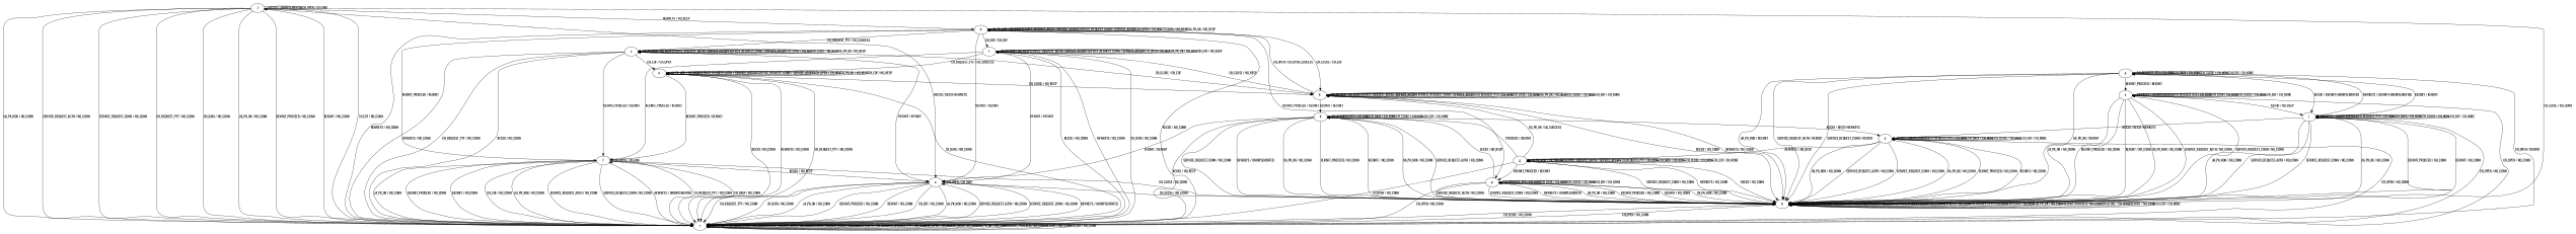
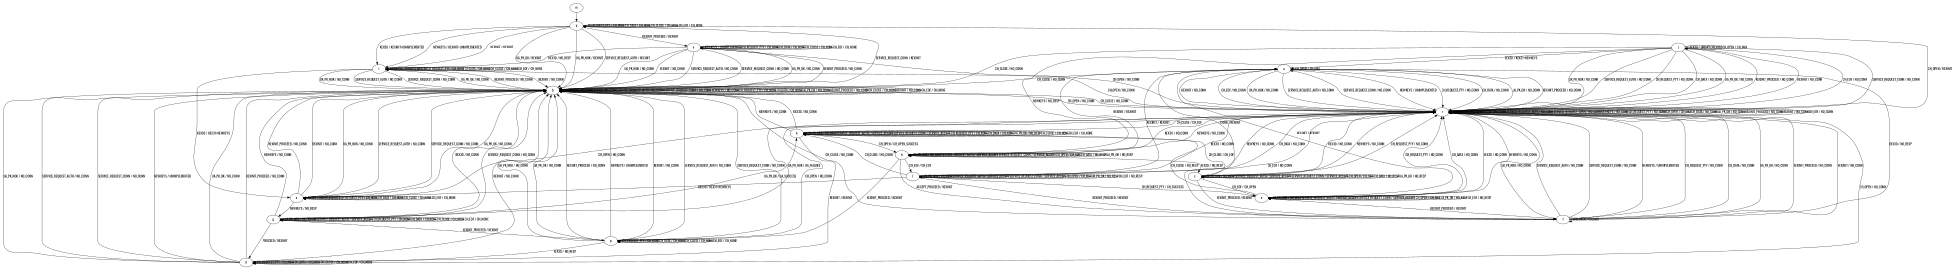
  digraph {
    "Incoming time"=0.046472787857055664
    "Outgoing time"=0.14039349555969238
    Output="{'States': 18, 'Transitions': 222, 'Filename': '../results/ssh/DropBear-DropBear-yices-2.dot'}"
    Reference="{'States': 18, 'Transitions': 222, 'Filename': '../subjects/ssh/DropBear.dot'}"
    Solver=yices
    Updated="{'States': 18, 'Transitions': 222, 'Filename': '../subjects/ssh/DropBear.dot'}"
    "f-measure"=1.0
    fontname=Oswald
    precision=1.0
    recall=1.0
    node [fontname=Oswald]
    edge [fontname=Oswald]
    a
    b
    r
    j
    h
    c
    f
    k
    p
    l
    n
    d
    o
    g
    e
    i
+   m
    q
    a -> a [label="CH_OPEN / CH_MAX"]
    a -> b [label="CH_CLOSE / NO_CONN"]
    a -> r [label="UA_PK_NOK / NO_CONN"]
    a -> r [label="SERVICE_REQUEST_AUTH / NO_CONN"]
    a -> r [label="SERVICE_REQUEST_CONN / NO_CONN"]
    a -> r [label="NEWKEYS / UNIMPLEMENTED"]
    a -> r [label="CH_REQUEST_PTY / NO_CONN"]
    a -> r [label="CH_DATA / NO_CONN"]
    a -> r [label="UA_PK_OK / NO_CONN"]
    a -> r [label="KEXINIT_PROCEED / NO_CONN"]
    a -> r [label="KEXINIT / NO_CONN"]
    a -> r [label="CH_EOF / NO_CONN"]
    b -> b [label="UA_PK_NOK / NO_CONN"]
    b -> b [label="KEX30 / NO_CONN"]
    b -> b [label="SERVICE_REQUEST_AUTH / NO_CONN"]
    b -> b [label="SERVICE_REQUEST_CONN / NO_CONN"]
    b -> b [label="NEWKEYS / NO_CONN"]
    b -> b [label="CH_REQUEST_PTY / CH_NONE"]
    b -> b [label="CH_DATA / CH_NONE"]
    b -> b [label="UA_PK_OK / NO_CONN"]
    b -> b [label="KEXINIT_PROCEED / NO_CONN"]
    b -> b [label="CH_CLOSE / CH_NONE"]
    b -> b [label="KEXINIT / NO_CONN"]
    b -> b [label="CH_EOF / CH_NONE"]
    b -> r [label="CH_OPEN / NO_CONN"]
    r -> b [label="CH_CLOSE / NO_CONN"]
    r -> r [label="UA_PK_NOK / NO_CONN"]
    r -> r [label="KEX30 / NO_CONN"]
    r -> r [label="SERVICE_REQUEST_AUTH / NO_CONN"]
    r -> r [label="SERVICE_REQUEST_CONN / NO_CONN"]
    r -> r [label="NEWKEYS / NO_CONN"]
    r -> r [label="CH_REQUEST_PTY / NO_CONN"]
    r -> r [label="CH_OPEN / CH_MAX"]
    r -> r [label="CH_DATA / NO_CONN"]
    r -> r [label="UA_PK_OK / NO_CONN"]
    r -> r [label="KEXINIT_PROCEED / NO_CONN"]
    r -> r [label="KEXINIT / NO_CONN"]
    r -> r [label="CH_EOF / NO_CONN"]
    j -> a [label="KEX30 / KEX31+NEWKEYS"]
    j -> b [label="CH_CLOSE / NO_CONN"]
    j -> r [label="UA_PK_NOK / NO_CONN"]
    j -> r [label="SERVICE_REQUEST_AUTH / NO_CONN"]
    j -> r [label="SERVICE_REQUEST_CONN / NO_CONN"]
    j -> r [label="CH_REQUEST_PTY / NO_CONN"]
    j -> r [label="CH_DATA / NO_CONN"]
    j -> r [label="UA_PK_OK / NO_CONN"]
    j -> r [label="KEXINIT_PROCEED / NO_CONN"]
    j -> r [label="KEXINIT / NO_CONN"]
    j -> r [label="CH_EOF / NO_CONN"]
    j -> j [label="KEX30 / UNIMPLEMENTED"]
    j -> j [label="CH_OPEN / CH_MAX"]
    j -> h [label="NEWKEYS / NO_RESP"]
    h -> a [label="KEXINIT / KEXINIT"]
    h -> r [label="KEX30 / NO_CONN"]
    h -> r [label="NEWKEYS / NO_CONN"]
    h -> h [label="UA_PK_NOK / NO_RESP"]
    h -> h [label="SERVICE_REQUEST_AUTH / SERVICE_ACCEPT"]
    h -> h [label="SERVICE_REQUEST_CONN / SERVICE_ACCEPT"]
    h -> h [label="CH_OPEN / CH_MAX"]
    h -> h [label="CH_DATA / NO_RESP"]
    h -> h [label="UA_PK_OK / NO_RESP"]
-   h -> c [label="CH_REQUEST_PTY / CH_SUCCESS"]
-   h -> f [label="KEXINIT_PROCEED / KEXINIT"]
-   h -> k [label="CH_CLOSE / CH_EOF"]
+   h -> c [label="KEX30 / NO_RESP"]
+   h -> f [label="ACCEPT_PROCEED / KEXINIT"]
+   r -> k [label="CH_CLOSE / CH_EOF"]
    h -> p [label="KEXINIT_PROCEED / KEXINIT"]
    h -> l [label="CH_EOF / CH_EOF"]
-   c -> a [label="KEXINIT / KEXINIT"]
+   c -> a [label="CONN / KEXINIT"]
    c -> r [label="KEX30 / NO_CONN"]
    c -> r [label="NEWKEYS / NO_CONN"]
    c -> r [label="CH_REQUEST_PTY / NO_CONN"]
    c -> c [label="UA_PK_NOK / NO_RESP"]
    c -> c [label="SERVICE_REQUEST_AUTH / SERVICE_ACCEPT"]
    c -> c [label="SERVICE_REQUEST_CONN / SERVICE_ACCEPT"]
    c -> c [label="CH_OPEN / CH_MAX"]
    c -> c [label="CH_DATA / NO_RESP"]
    c -> c [label="UA_PK_OK / NO_RESP"]
    c -> f [label="KEXINIT_PROCEED / KEXINIT"]
    c -> k [label="CH_CLOSE / CH_EOF"]
    c -> n [label="CH_EOF / CH_OPEN"]
    f -> a [label="KEX30 / NO_RESP"]
    f -> b [label="CH_CLOSE / NO_CONN"]
    f -> r [label="UA_PK_NOK / NO_CONN"]
    f -> r [label="SERVICE_REQUEST_AUTH / NO_CONN"]
    f -> r [label="SERVICE_REQUEST_CONN / NO_CONN"]
    f -> r [label="NEWKEYS / UNIMPLEMENTED"]
    f -> r [label="CH_REQUEST_PTY / NO_CONN"]
    f -> r [label="CH_DATA / NO_CONN"]
    f -> r [label="UA_PK_OK / NO_CONN"]
    f -> r [label="KEXINIT_PROCEED / NO_CONN"]
    f -> r [label="KEXINIT / NO_CONN"]
    f -> r [label="CH_EOF / NO_CONN"]
    f -> f [label="CH_OPEN / CH_MAX"]
    k -> b [label="KEX30 / NO_CONN"]
    k -> b [label="NEWKEYS / NO_CONN"]
    k -> h [label="CH_OPEN / CH_OPEN_SUCCESS"]
    k -> k [label="UA_PK_NOK / NO_RESP"]
    k -> k [label="SERVICE_REQUEST_AUTH / SERVICE_ACCEPT"]
    k -> k [label="SERVICE_REQUEST_CONN / SERVICE_ACCEPT"]
    k -> k [label="CH_REQUEST_PTY / CH_NONE"]
    k -> k [label="CH_DATA / CH_NONE"]
    k -> k [label="UA_PK_OK / NO_RESP"]
    k -> k [label="CH_CLOSE / CH_NONE"]
    k -> k [label="CH_EOF / CH_NONE"]
    k -> d [label="KEXINIT / KEXINIT"]
    p -> b [label="UA_PK_NOK / NO_CONN"]
    p -> b [label="SERVICE_REQUEST_AUTH / NO_CONN"]
    p -> b [label="SERVICE_REQUEST_CONN / NO_CONN"]
    p -> b [label="NEWKEYS / UNIMPLEMENTED"]
    p -> b [label="UA_PK_OK / NO_CONN"]
    p -> b [label="KEXINIT_PROCEED / NO_CONN"]
    p -> b [label="KEXINIT / NO_CONN"]
    p -> r [label="CH_OPEN / NO_CONN"]
    p -> p [label="CH_REQUEST_PTY / CH_NONE"]
    p -> p [label="CH_DATA / CH_NONE"]
    p -> p [label="CH_CLOSE / CH_NONE"]
    p -> p [label="CH_EOF / CH_NONE"]
    p -> d [label="KEX30 / NO_RESP"]
    l -> a [label="KEXINIT / KEXINIT"]
    l -> r [label="KEX30 / NO_CONN"]
    l -> r [label="NEWKEYS / NO_CONN"]
    l -> r [label="CH_DATA / NO_CONN"]
    l -> f [label="KEXINIT_PROCEED / KEXINIT"]
-   l -> k [label="CH_CLOSE / NO_RESP"]
+   l -> k [label="CH_CLOSE / NO_CONN"]
    l -> l [label="UA_PK_NOK / NO_RESP"]
    l -> l [label="SERVICE_REQUEST_AUTH / SERVICE_ACCEPT"]
    l -> l [label="SERVICE_REQUEST_CONN / SERVICE_ACCEPT"]
    l -> l [label="CH_OPEN / CH_MAX"]
    l -> l [label="UA_PK_OK / NO_RESP"]
    l -> l [label="CH_EOF / NO_RESP"]
    l -> n [label="CH_REQUEST_PTY / CH_SUCCESS"]
-   d -> a [label="KEXINIT / KEXINIT"]
+   n -> a [label="KEXINIT / KEXINIT"]
    n -> r [label="KEX30 / NO_CONN"]
    n -> r [label="NEWKEYS / NO_CONN"]
    n -> r [label="CH_REQUEST_PTY / NO_CONN"]
    n -> r [label="CH_DATA / NO_CONN"]
    n -> f [label="KEXINIT_PROCEED / KEXINIT"]
    n -> k [label="CH_CLOSE / NO_RESP"]
    n -> n [label="UA_PK_NOK / NO_RESP"]
    n -> n [label="SERVICE_REQUEST_AUTH / SERVICE_ACCEPT"]
    n -> n [label="SERVICE_REQUEST_CONN / SERVICE_ACCEPT"]
    n -> n [label="CH_OPEN / CH_MAX"]
    n -> n [label="UA_PK_OK / NO_RESP"]
    n -> n [label="CH_EOF / NO_RESP"]
    d -> b [label="UA_PK_NOK / NO_CONN"]
    d -> b [label="SERVICE_REQUEST_AUTH / NO_CONN"]
    d -> b [label="SERVICE_REQUEST_CONN / NO_CONN"]
    d -> b [label="NEWKEYS / UNIMPLEMENTED"]
    d -> b [label="UA_PK_OK / NO_CONN"]
    d -> b [label="KEXINIT_PROCEED / NO_CONN"]
    d -> b [label="KEXINIT / NO_CONN"]
-   d -> r [label="KEX30 / NO_RESP"]
+   d -> r [label="CH_OPEN / NO_CONN"]
    d -> d [label="CH_REQUEST_PTY / CH_NONE"]
    d -> d [label="CH_DATA / CH_NONE"]
    d -> d [label="CH_CLOSE / CH_NONE"]
    d -> d [label="CH_EOF / CH_NONE"]
-   d -> o [label="KEX30 / KEX31+NEWKEYS"]
+   l -> o [label="KEX30 / KEX31+NEWKEYS"]
    o -> b [label="UA_PK_NOK / NO_CONN"]
    o -> b [label="SERVICE_REQUEST_AUTH / NO_CONN"]
    o -> b [label="SERVICE_REQUEST_CONN / NO_CONN"]
    o -> b [label="UA_PK_OK / NO_CONN"]
    o -> b [label="KEXINIT_PROCEED / NO_CONN"]
    o -> b [label="KEXINIT / NO_CONN"]
    o -> r [label="CH_OPEN / NO_CONN"]
    o -> o [label="KEX30 / UNIMPLEMENTED"]
    o -> o [label="CH_REQUEST_PTY / CH_NONE"]
    o -> o [label="CH_DATA / CH_NONE"]
    o -> o [label="CH_CLOSE / CH_NONE"]
    o -> o [label="CH_EOF / CH_NONE"]
    o -> g [label="NEWKEYS / NO_RESP"]
    g -> b [label="KEX30 / NO_CONN"]
    g -> b [label="SERVICE_REQUEST_CONN / NO_CONN"]
    g -> b [label="NEWKEYS / NO_CONN"]
-   g -> r [label="CH_OPEN / NO_CONN"]
+   g -> r [label="UA_PK_NOK / UA_FAILURE"]
    g -> k [label="UA_PK_OK / UA_SUCCESS"]
    g -> p [label="KEXINIT_PROCEED / KEXINIT"]
    g -> d [label="PROCEED / KEXINIT"]
    g -> g [label="UA_PK_NOK / UA_FAILURE"]
    g -> g [label="SERVICE_REQUEST_AUTH / SERVICE_ACCEPT"]
    g -> g [label="CH_REQUEST_PTY / CH_NONE"]
    g -> g [label="CH_DATA / CH_NONE"]
    g -> g [label="CH_CLOSE / CH_NONE"]
    g -> g [label="CH_EOF / CH_NONE"]
    e -> b [label="UA_PK_NOK / NO_CONN"]
    e -> b [label="SERVICE_REQUEST_AUTH / NO_CONN"]
    e -> b [label="SERVICE_REQUEST_CONN / NO_CONN"]
    e -> b [label="UA_PK_OK / NO_CONN"]
    e -> b [label="KEXINIT_PROCEED / NO_CONN"]
    e -> b [label="KEXINIT / NO_CONN"]
    e -> r [label="CH_OPEN / NO_CONN"]
    e -> e [label="NEWKEYS / UNIMPLEMENTED"]
    e -> e [label="CH_REQUEST_PTY / CH_NONE"]
    e -> e [label="CH_DATA / CH_NONE"]
    e -> e [label="CH_CLOSE / CH_NONE"]
    e -> e [label="CH_EOF / CH_NONE"]
    e -> i [label="KEX30 / NO_RESP"]
    i -> b [label="UA_PK_NOK / NO_CONN"]
    i -> b [label="SERVICE_REQUEST_AUTH / NO_CONN"]
    i -> b [label="SERVICE_REQUEST_CONN / NO_CONN"]
    i -> b [label="UA_PK_OK / NO_CONN"]
    i -> b [label="KEXINIT_PROCEED / NO_CONN"]
    i -> b [label="KEXINIT / NO_CONN"]
    i -> r [label="CH_OPEN / NO_CONN"]
    i -> o [label="KEX30 / KEX31+NEWKEYS"]
    i -> i [label="NEWKEYS / UNIMPLEMENTED"]
    i -> i [label="CH_REQUEST_PTY / CH_NONE"]
    i -> i [label="CH_DATA / CH_NONE"]
    i -> i [label="CH_CLOSE / CH_NONE"]
    i -> i [label="CH_EOF / CH_NONE"]
+   m -> q
    q -> b [label="UA_PK_NOK / KEXINIT"]
    q -> b [label="SERVICE_REQUEST_AUTH / KEXINIT"]
    q -> b [label="SERVICE_REQUEST_CONN / KEXINIT"]
    q -> b [label="UA_PK_OK / KEXINIT"]
    q -> r [label="CH_OPEN / KEXINIT"]
    q -> e [label="KEXINIT_PROCEED / KEXINIT"]
    q -> i [label="KEX30 / KEXINIT+UNIMPLEMENTED"]
    q -> i [label="NEWKEYS / KEXINIT+UNIMPLEMENTED"]
    q -> i [label="KEXINIT / KEXINIT"]
    q -> q [label="CH_REQUEST_PTY / CH_NONE"]
    q -> q [label="CH_DATA / CH_NONE"]
    q -> q [label="CH_CLOSE / CH_NONE"]
    q -> q [label="CH_EOF / CH_NONE"]
  }
